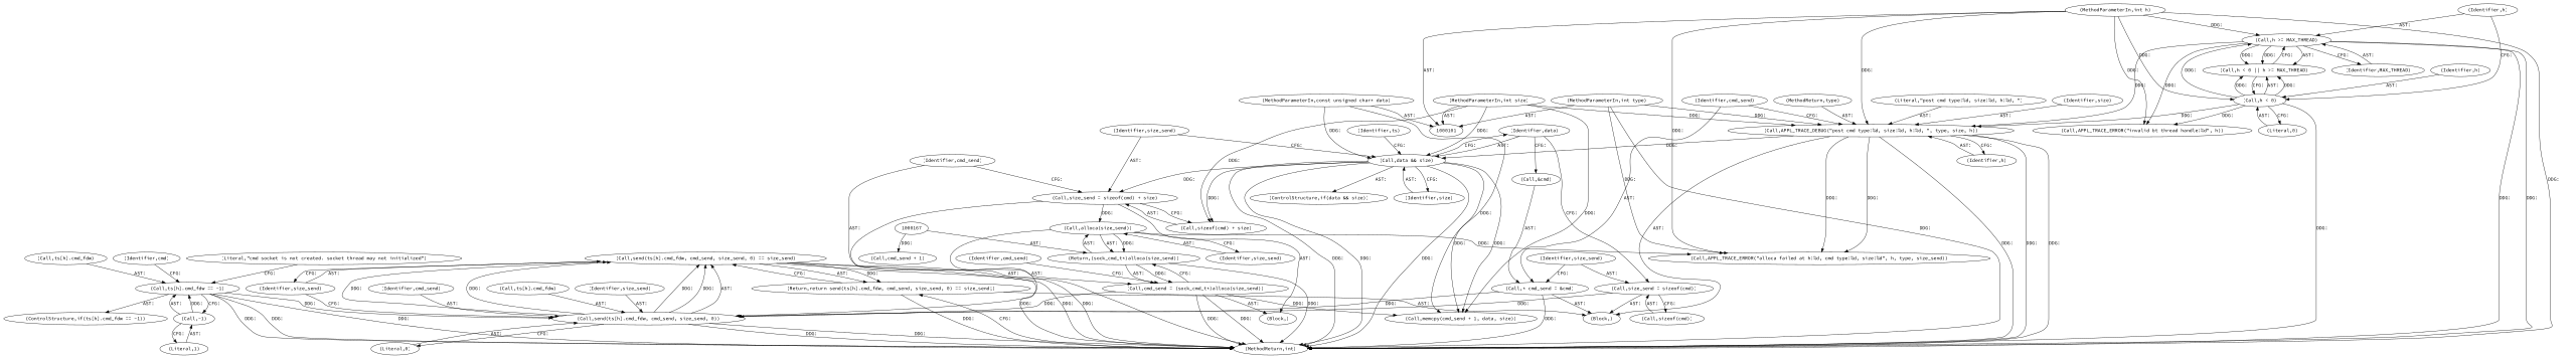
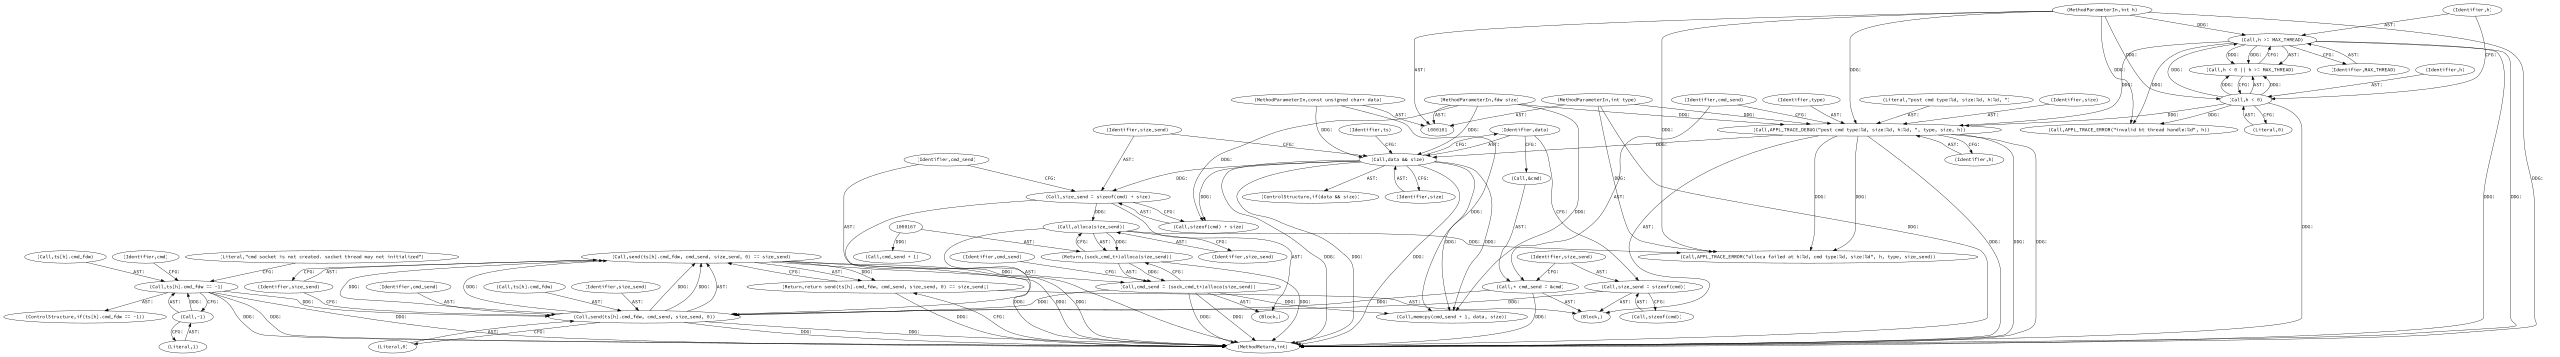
  digraph {
    fontname="Source Code Pro"
    node [fontname="Source Code Pro"]
    edge [fontname="Source Code Pro"]
    n1 [label="(Call,send(ts[h].cmd_fdw, cmd_send, size_send, 0) == size_send)"]
    n2 [label="(Return,return send(ts[h].cmd_fdw, cmd_send, size_send, 0) == size_send;)"]
    n3 [label="(Identifier,size_send)"]
    n4 [label="(MethodReturn,int)"]
    n5 [label="(Block,)"]
    n6 [label="(Call,send(ts[h].cmd_fdw, cmd_send, size_send, 0))"]
    n7 [label="(Literal,0)"]
    n8 [label="(Call,ts[h].cmd_fdw == -1)"]
    n9 [label="(Call,-1)"]
    n10 [label="(ControlStructure,if(ts[h].cmd_fdw == -1))"]
    n11 [label="(Literal,1)"]
    n12 [label="(Call,* cmd_send = &cmd)"]
    n13 [label="(Call,&cmd)"]
    n14 [label="(Call,cmd_send = (sock_cmd_t*)alloca(size_send))"]
    n15 [label="(Return,(sock_cmd_t*)alloca(size_send))"]
    n16 [label="(Call,memcpy(cmd_send + 1, data, size))"]
    n17 [label="(Block,)"]
    n18 [label="(Call,alloca(size_send))"]
    n19 [label="(Call,cmd_send + 1)"]
    n20 [label="(Call,APPL_TRACE_ERROR(\"alloca failed at h:%d, cmd type:%d, size:%d\", h, type, size_send))"]
    n21 [label="(Identifier,size_send)"]
    n22 [label="(Call,size_send = sizeof(cmd) + size)"]
    n23 [label="(Call,sizeof(cmd) + size)"]
    n24 [label="(Call,data && size)"]
    n25 [label="(Identifier,data)"]
    n26 [label="(ControlStructure,if(data && size))"]
    n27 [label="(Identifier,size)"]
    n28 [label="(Call,size_send = sizeof(cmd))"]
    n29 [label="(MethodParameterIn,const unsigned char* data)"]
    n30 [label=1000101]
    n31 [label="(Call,APPL_TRACE_DEBUG(\"post cmd type:%d, size:%d, h:%d, \", type, size, h))"]
    n32 [label="(Identifier,h)"]
    n33 [label="(MethodParameterIn,int type)"]
-   n34 [label="(MethodParameterIn,int size)"]
+   n34 [label="(MethodParameterIn,fdw size)"]
    n35 [label="(Call,h >= MAX_THREAD)"]
    n36 [label="(Identifier,MAX_THREAD)"]
    n37 [label="(Call,APPL_TRACE_ERROR(\"invalid bt thread handle:%d\", h))"]
    n38 [label="(Call,h < 0 || h >= MAX_THREAD)"]
    n39 [label="(Call,h < 0)"]
    n40 [label="(Literal,0)"]
    n41 [label="(MethodParameterIn,int h)"]
    n42 [label="(Call,sizeof(cmd))"]
    n43 [label="(Call,ts[h].cmd_fdw)"]
    n44 [label="(Identifier,h)"]
    n45 [label="(Identifier,cmd_send)"]
    n46 [label="(Identifier,cmd_send)"]
-   n47 [label="(MethodReturn,type)"]
+   n47 [label="(Identifier,type)"]
    n48 [label="(Identifier,cmd)"]
    n49 [label="(Identifier,size_send)"]
    n50 [label="(Identifier,ts)"]
    n51 [label="(Identifier,size_send)"]
    n52 [label="(Literal,\"cmd socket is not created. socket thread may not initialized\")"]
    n53 [label="(Call,ts[h].cmd_fdw)"]
    n54 [label="(Literal,\"post cmd type:%d, size:%d, h:%d, \")"]
    n55 [label="(Identifier,cmd_send)"]
    n56 [label="(Identifier,h)"]
    n57 [label="(Identifier,size)"]
    n58 [label="(Identifier,size_send)"]
    n59 [label="(Identifier,cmd_send)"]
    1000167
    n1 -> n2 [label="AST: "]
    n1 -> n2 [label="DDG: "]
    n1 -> n3 [label="CFG: "]
    n1 -> n4 [label="DDG: "]
    n1 -> n4 [label="DDG: "]
    n1 -> n4 [label="DDG: "]
    n2 -> n1 [label="CFG: "]
    n2 -> n4 [label="DDG: "]
    n2 -> n5 [label="AST: "]
    n3 -> n1 [label="AST: "]
    n3 -> n6 [label="CFG: "]
    n4 -> n2 [label="CFG: "]
    n6 -> n1 [label="AST: "]
    n6 -> n1 [label="DDG: "]
    n6 -> n1 [label="DDG: "]
    n6 -> n1 [label="DDG: "]
    n6 -> n1 [label="DDG: "]
    n6 -> n4 [label="DDG: "]
    n6 -> n4 [label="DDG: "]
    n6 -> n7 [label="CFG: "]
    n7 -> n6 [label="AST: "]
    n8 -> n4 [label="DDG: "]
    n8 -> n4 [label="DDG: "]
    n8 -> n4 [label="DDG: "]
    n8 -> n6 [label="DDG: "]
    n8 -> n9 [label="CFG: "]
    n8 -> n10 [label="AST: "]
    n9 -> n8 [label="AST: "]
    n9 -> n8 [label="DDG: "]
    n9 -> n11 [label="CFG: "]
    n11 -> n9 [label="AST: "]
    n12 -> n4 [label="DDG: "]
    n12 -> n5 [label="AST: "]
    n12 -> n6 [label="DDG: "]
    n13 -> n12 [label="AST: "]
    n14 -> n4 [label="DDG: "]
    n14 -> n4 [label="DDG: "]
    n14 -> n6 [label="DDG: "]
    n14 -> n15 [label="CFG: "]
    n14 -> n16 [label="DDG: "]
    n14 -> n17 [label="AST: "]
    n15 -> n4 [label="DDG: "]
    n15 -> n14 [label="AST: "]
    n15 -> n14 [label="DDG: "]
-   n15 -> n18 [label="AST: "]
+   n15 -> n18 [label="CFG: "]
    n18 -> n6 [label="AST: "]
    n18 -> n15 [label="AST: "]
    n18 -> n15 [label="DDG: "]
    n18 -> n20 [label="DDG: "]
    n18 -> n21 [label="CFG: "]
    n21 -> n18 [label="AST: "]
-   n22 -> n4 [label="AST: "]
+   n22 -> n4 [label="DDG: "]
    n22 -> n17 [label="AST: "]
    n22 -> n18 [label="DDG: "]
    n22 -> n23 [label="CFG: "]
    n23 -> n22 [label="AST: "]
    n24 -> n4 [label="DDG: "]
    n24 -> n4 [label="DDG: "]
    n24 -> n4 [label="DDG: "]
    n24 -> n16 [label="DDG: "]
    n24 -> n16 [label="DDG: "]
    n24 -> n22 [label="DDG: "]
    n24 -> n23 [label="DDG: "]
    n24 -> n25 [label="CFG: "]
    n24 -> n26 [label="AST: "]
    n24 -> n27 [label="CFG: "]
    n25 -> n13 [label="CFG: "]
    n25 -> n24 [label="AST: "]
    n25 -> n28 [label="CFG: "]
    n27 -> n24 [label="AST: "]
    n28 -> n5 [label="AST: "]
    n28 -> n6 [label="DDG: "]
    n28 -> n42 [label="CFG: "]
    n29 -> n16 [label="DDG: "]
    n29 -> n24 [label="DDG: "]
    n29 -> n30 [label="AST: "]
    n31 -> n4 [label="DDG: "]
    n31 -> n4 [label="DDG: "]
    n31 -> n4 [label="DDG: "]
    n31 -> n5 [label="AST: "]
    n31 -> n20 [label="DDG: "]
    n31 -> n20 [label="DDG: "]
    n31 -> n24 [label="DDG: "]
    n31 -> n32 [label="CFG: "]
    n32 -> n31 [label="AST: "]
    n33 -> n4 [label="DDG: "]
    n33 -> n20 [label="DDG: "]
    n33 -> n30 [label="AST: "]
    n33 -> n31 [label="DDG: "]
    n34 -> n16 [label="DDG: "]
    n34 -> n23 [label="DDG: "]
    n34 -> n24 [label="DDG: "]
    n34 -> n30 [label="AST: "]
    n34 -> n31 [label="DDG: "]
    n35 -> n4 [label="DDG: "]
    n35 -> n4 [label="DDG: "]
    n35 -> n31 [label="DDG: "]
    n35 -> n36 [label="CFG: "]
    n35 -> n37 [label="DDG: "]
    n35 -> n38 [label="AST: "]
    n35 -> n38 [label="DDG: "]
    n35 -> n38 [label="DDG: "]
    n36 -> n35 [label="AST: "]
    n38 -> n35 [label="CFG: "]
    n38 -> n39 [label="CFG: "]
    n39 -> n4 [label="DDG: "]
    n39 -> n31 [label="DDG: "]
    n39 -> n35 [label="DDG: "]
    n39 -> n37 [label="DDG: "]
    n39 -> n38 [label="AST: "]
    n39 -> n38 [label="DDG: "]
    n39 -> n38 [label="DDG: "]
    n39 -> n40 [label="CFG: "]
    n40 -> n39 [label="AST: "]
    n41 -> n4 [label="DDG: "]
    n41 -> n20 [label="DDG: "]
    n41 -> n30 [label="AST: "]
    n41 -> n31 [label="DDG: "]
    n41 -> n35 [label="DDG: "]
    n41 -> n37 [label="DDG: "]
    n41 -> n39 [label="DDG: "]
    n42 -> n28 [label="AST: "]
    n43 -> n8 [label="AST: "]
    n44 -> n35 [label="AST: "]
    n44 -> n39 [label="CFG: "]
    n45 -> n12 [label="AST: "]
    n45 -> n31 [label="CFG: "]
    n46 -> n14 [label="AST: "]
    n46 -> n22 [label="CFG: "]
    n47 -> n31 [label="AST: "]
    n48 -> n8 [label="CFG: "]
    n49 -> n12 [label="CFG: "]
    n49 -> n28 [label="AST: "]
    n50 -> n24 [label="CFG: "]
    n51 -> n22 [label="AST: "]
    n51 -> n24 [label="CFG: "]
    n52 -> n8 [label="CFG: "]
    n53 -> n6 [label="AST: "]
    n54 -> n31 [label="AST: "]
    n55 -> n14 [label="CFG: "]
    n56 -> n39 [label="AST: "]
    n57 -> n31 [label="AST: "]
    n58 -> n6 [label="AST: "]
    n59 -> n6 [label="AST: "]
    1000167 -> n15 [label="AST: "]
    1000167 -> n19 [label="DDG: "]
  }
